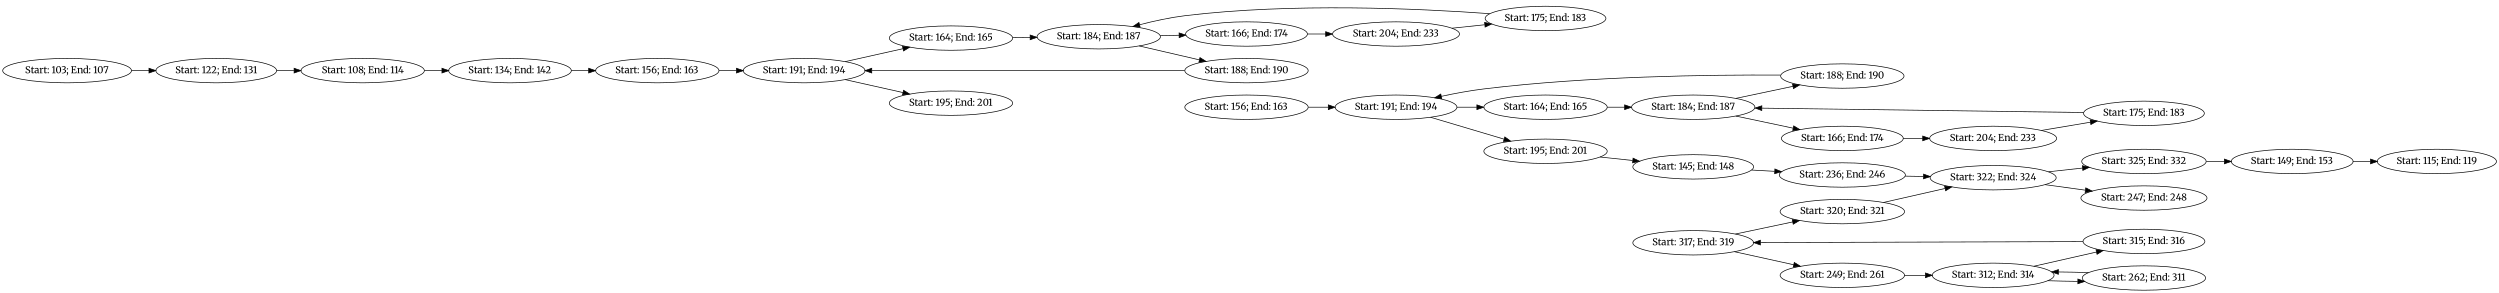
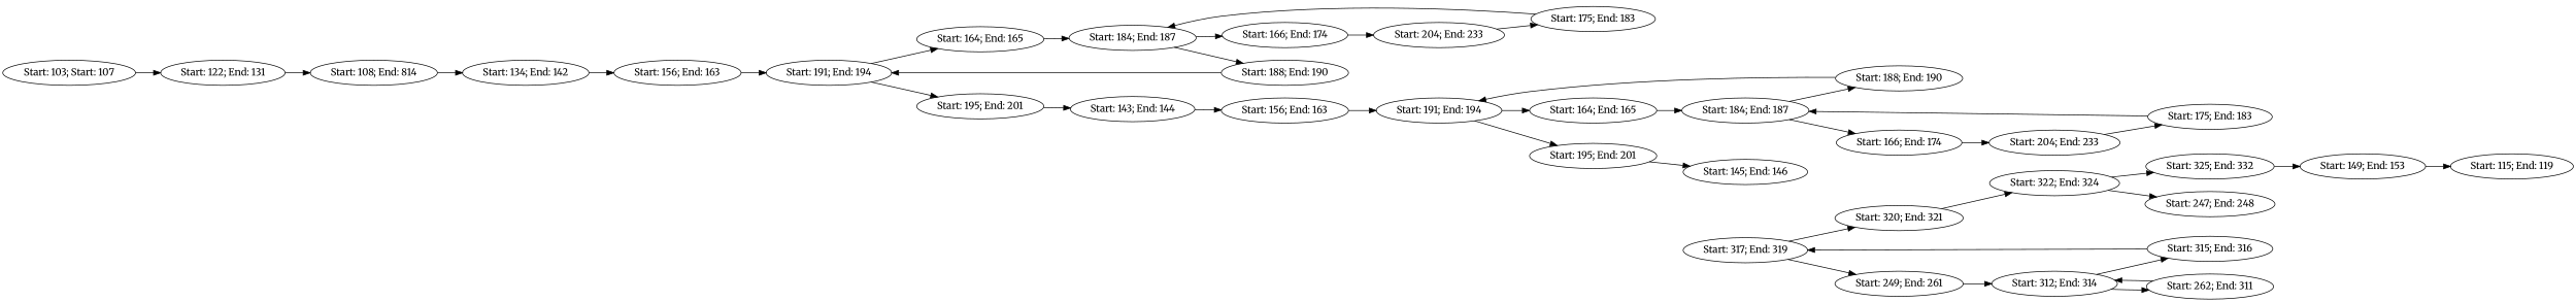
  strict digraph {
    fontname=Merriweather
    rankdir=LR
    node [block="Basic Block starting at line 156 with 8 instructions" fontname=Merriweather]
    edge [fontname=Merriweather]
-   n1 [block="Basic Block starting at line 103 with 5 instructions" label="Start: 103; End: 107"]
+   n1 [block="Basic Block starting at line 103 with 5 instructions" label="Start: 103; Start: 107"]
    n2 [block="Basic Block starting at line 122 with 10 instructions" label="Start: 122; End: 131"]
-   n3 [block="Basic Block starting at line 108 with 7 instructions" label="Start: 108; End: 114"]
+   n3 [block="Basic Block starting at line 108 with 7 instructions" label="Start: 108; End: 814"]
    n4 [block="Basic Block starting at line 134 with 9 instructions" label="Start: 134; End: 142"]
    n5 [label="Start: 156; End: 163"]
    n6 [block="Basic Block starting at line 191 with 4 instructions" label="Start: 191; End: 194"]
    n7 [block="Basic Block starting at line 115 with 5 instructions" label="Start: 115; End: 119"]
    n8 [block="Basic Block starting at line 164 with 2 instructions" label="Start: 164; End: 165"]
    n9 [block="Basic Block starting at line 195 with 7 instructions" label="Start: 195; End: 201"]
+   n10 [block="Basic Block starting at line 143 with 2 instructions" label="Start: 143; End: 144"]
    n11 [label="Start: 156; End: 163"]
    n12 [block="Basic Block starting at line 191 with 4 instructions" label="Start: 191; End: 194"]
    n13 [block="Basic Block starting at line 164 with 2 instructions" label="Start: 164; End: 165"]
    n14 [block="Basic Block starting at line 195 with 7 instructions" label="Start: 195; End: 201"]
-   n15 [block="Basic Block starting at line 145 with 4 instructions" label="Start: 145; End: 148"]
-   n16 [block="Basic Block starting at line 236 with 11 instructions" label="Start: 236; End: 246"]
+   n15 [block="Basic Block starting at line 145 with 4 instructions" label="Start: 145; End: 146"]
    n17 [block="Basic Block starting at line 322 with 3 instructions" label="Start: 322; End: 324"]
    n18 [block="Basic Block starting at line 247 with 2 instructions" label="Start: 247; End: 248"]
    n19 [block="Basic Block starting at line 325 with 8 instructions" label="Start: 325; End: 332"]
    n20 [block="Basic Block starting at line 149 with 5 instructions" label="Start: 149; End: 153"]
    n21 [block="Basic Block starting at line 184 with 4 instructions" label="Start: 184; End: 187"]
    n22 [block="Basic Block starting at line 166 with 9 instructions" label="Start: 166; End: 174"]
    n23 [block="Basic Block starting at line 188 with 3 instructions" label="Start: 188; End: 190"]
    n24 [block="Basic Block starting at line 204 with 30 instructions" label="Start: 204; End: 233"]
    n25 [block="Basic Block starting at line 175 with 9 instructions" label="Start: 175; End: 183"]
    n26 [block="Basic Block starting at line 317 with 3 instructions" label="Start: 317; End: 319"]
    n27 [block="Basic Block starting at line 249 with 13 instructions" label="Start: 249; End: 261"]
    n28 [block="Basic Block starting at line 320 with 2 instructions" label="Start: 320; End: 321"]
    n29 [block="Basic Block starting at line 312 with 3 instructions" label="Start: 312; End: 314"]
    n30 [block="Basic Block starting at line 262 with 50 instructions" label="Start: 262; End: 311"]
    n31 [block="Basic Block starting at line 315 with 2 instructions" label="Start: 315; End: 316"]
    n32 [block="Basic Block starting at line 184 with 4 instructions" label="Start: 184; End: 187"]
    n33 [block="Basic Block starting at line 166 with 9 instructions" label="Start: 166; End: 174"]
    n34 [block="Basic Block starting at line 188 with 3 instructions" label="Start: 188; End: 190"]
    n35 [block="Basic Block starting at line 204 with 30 instructions" label="Start: 204; End: 233"]
    n36 [block="Basic Block starting at line 175 with 9 instructions" label="Start: 175; End: 183"]
    n1 -> n2
    n2 -> n3
    n3 -> n4
    n4 -> n5
    n5 -> n6
    n6 -> n8
    n6 -> n9
    n8 -> n21
+   n9 -> n10
+   n10 -> n11
    n11 -> n12
    n12 -> n13
    n12 -> n14
    n13 -> n32
    n14 -> n15
-   n15 -> n16
-   n16 -> n17
    n17 -> n18
    n17 -> n19
    n19 -> n20
    n20 -> n7
    n21 -> n22
    n21 -> n23
    n22 -> n24
    n23 -> n6
    n24 -> n25
    n25 -> n21
    n26 -> n27
    n26 -> n28
    n27 -> n29
    n28 -> n17
    n29 -> n30
    n29 -> n31
    n30 -> n29
    n31 -> n26
    n32 -> n33
    n32 -> n34
    n33 -> n35
    n34 -> n12
    n35 -> n36
    n36 -> n32
  }
